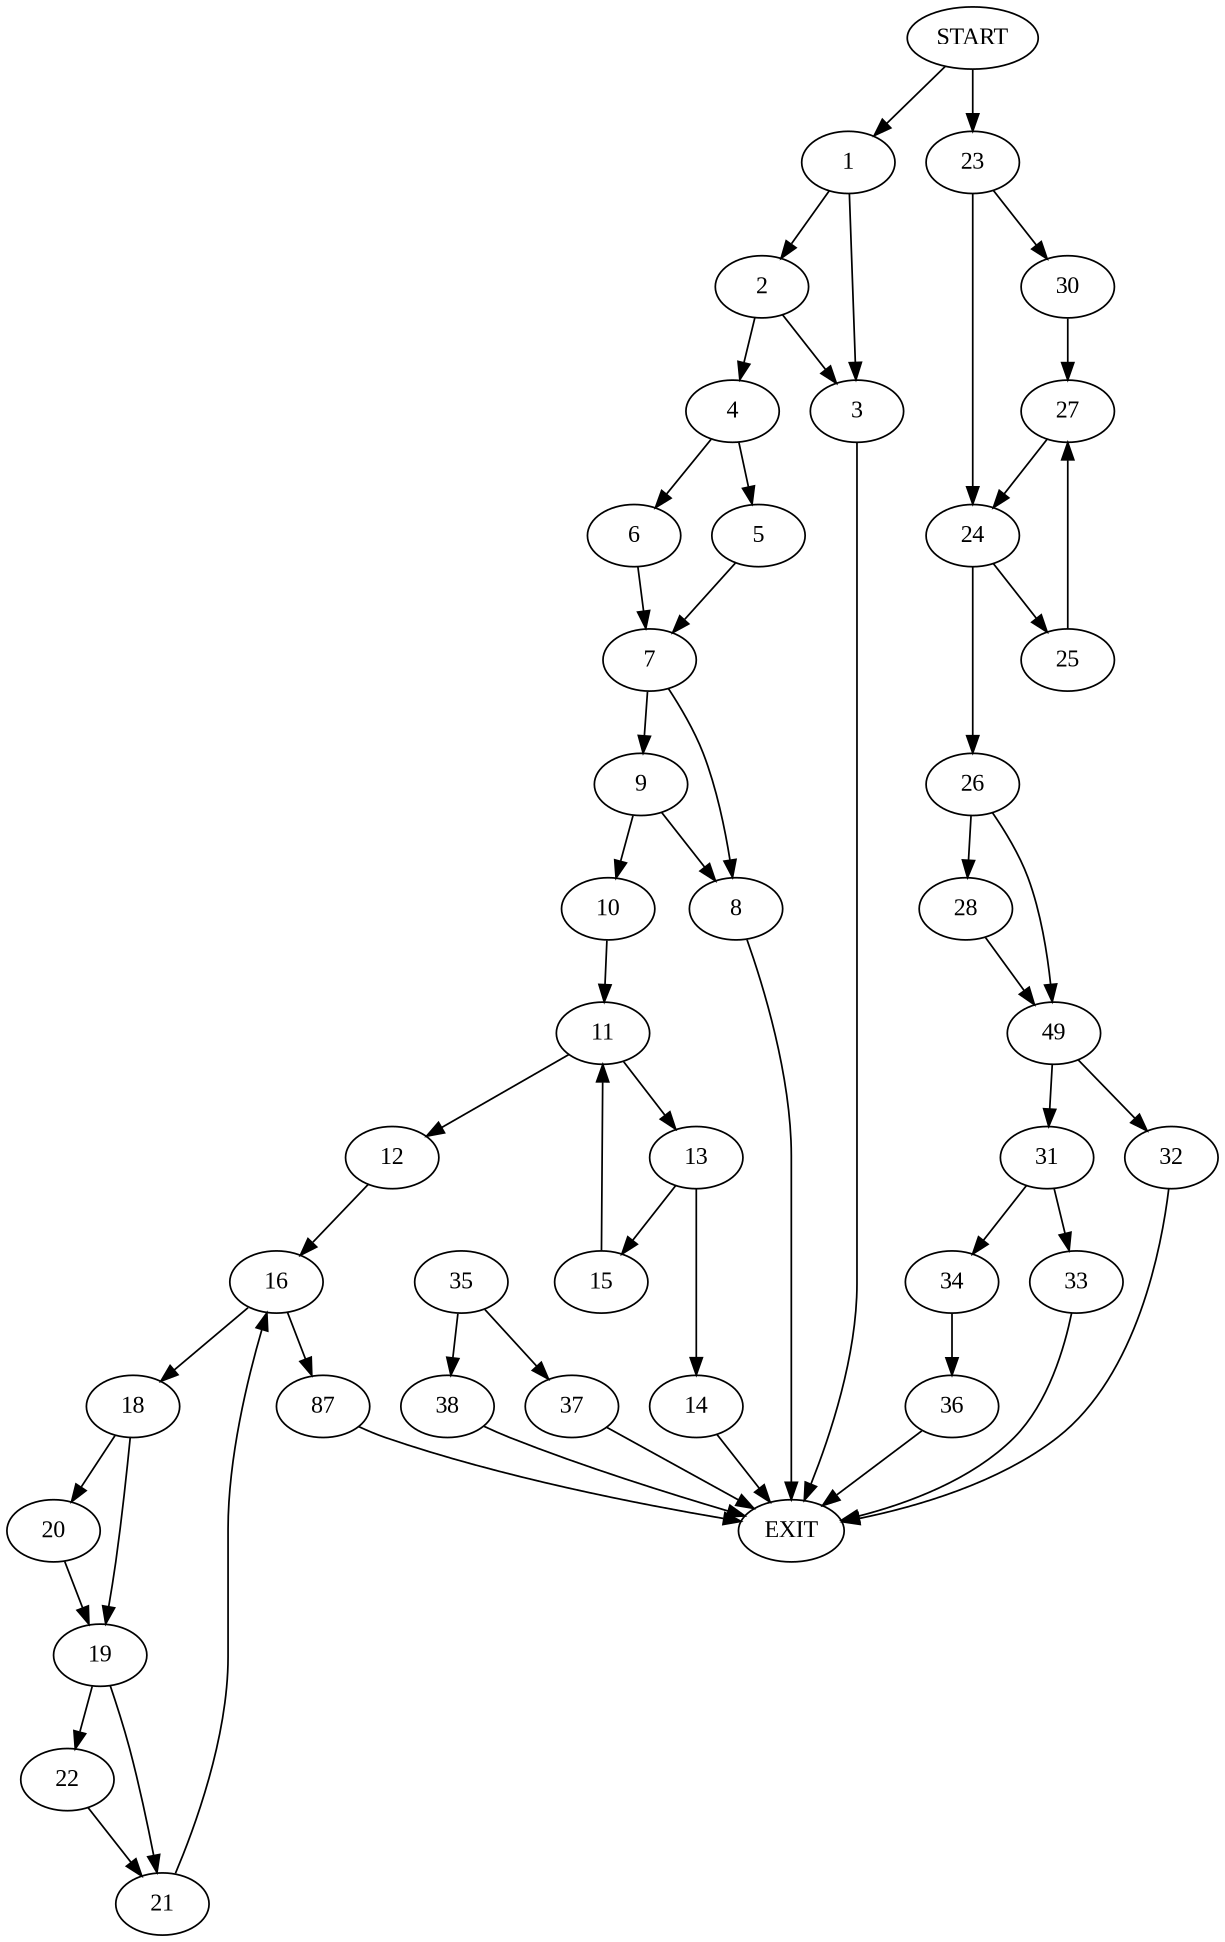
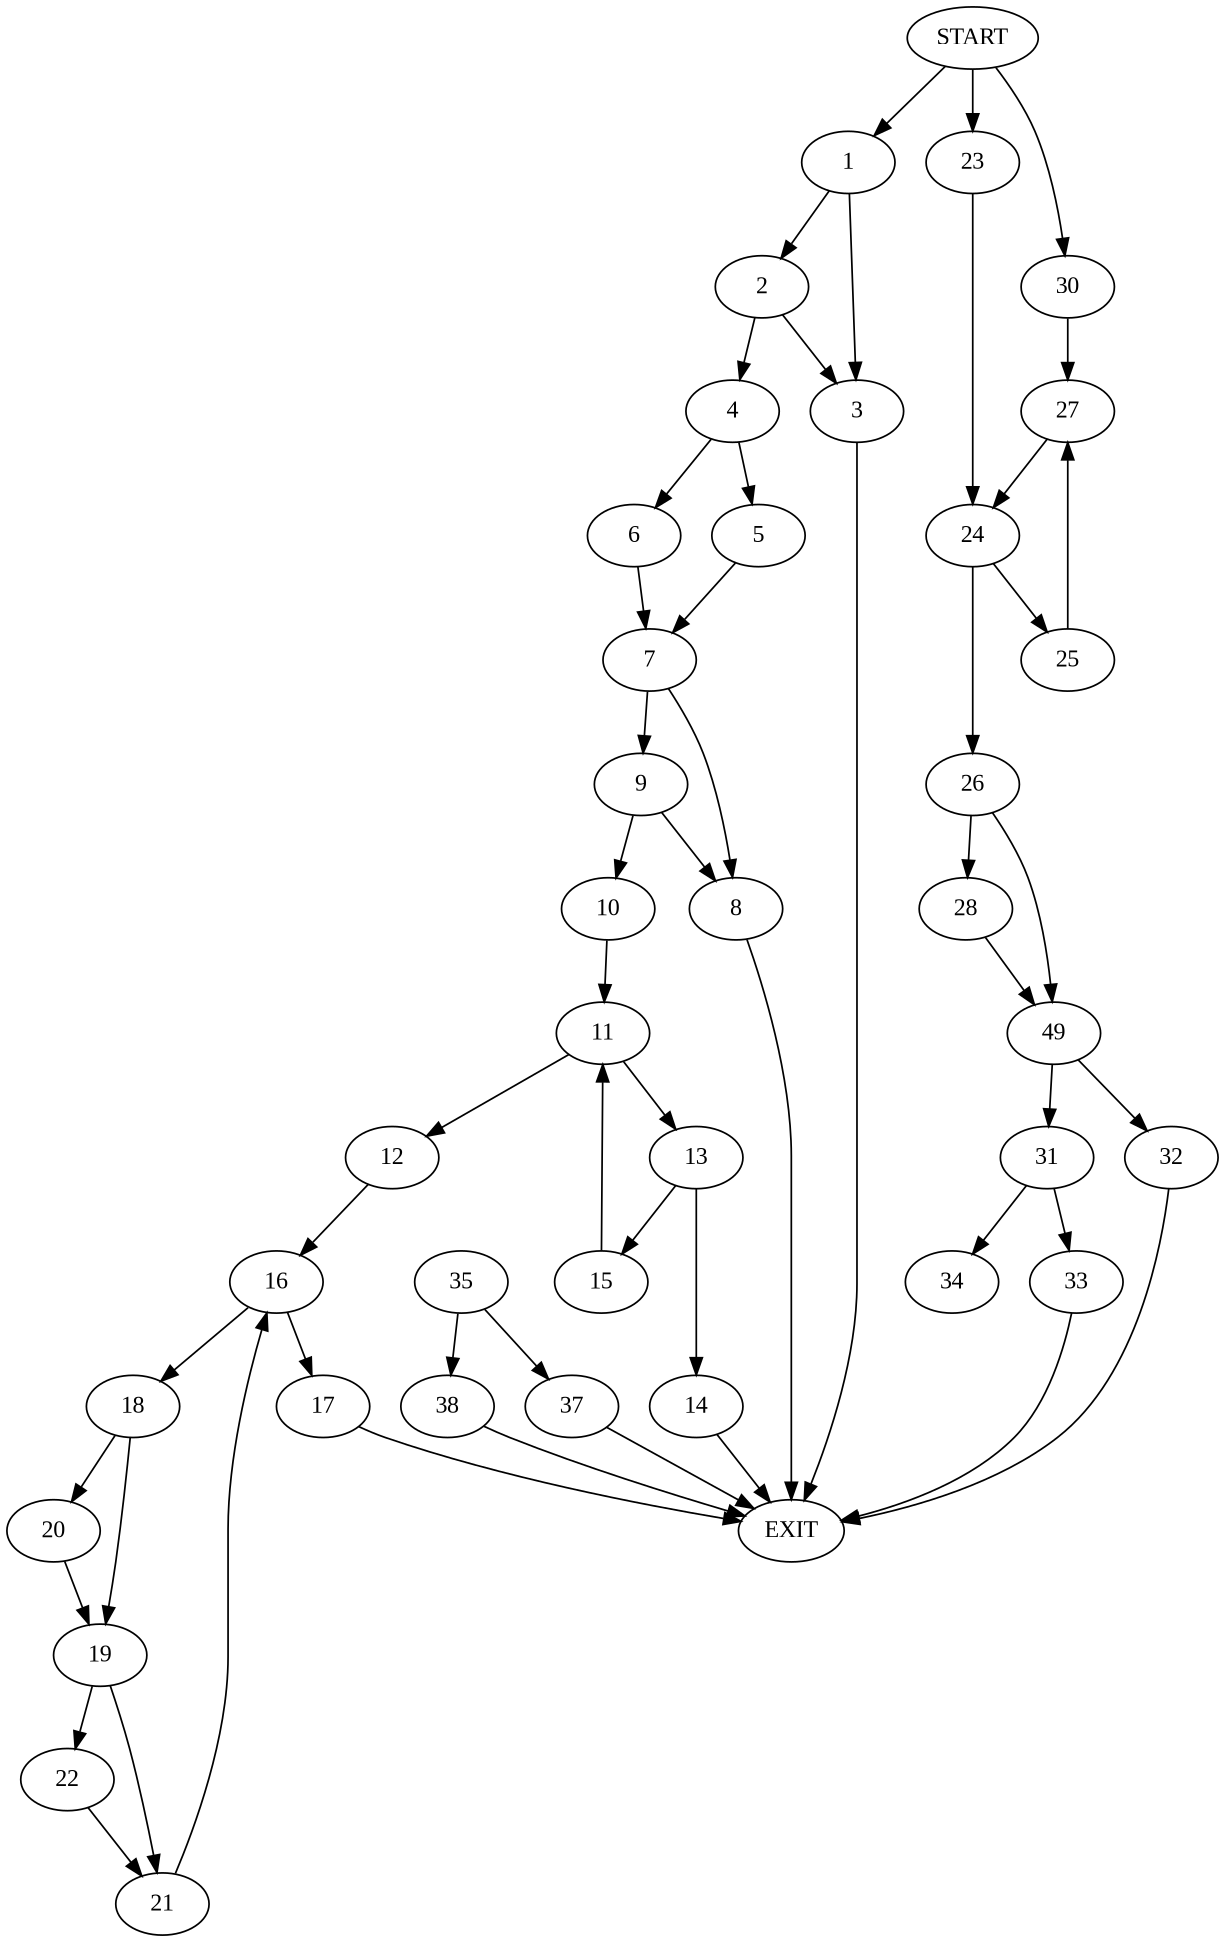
  digraph {
    fontname="Liberation Serif"
    node [fontname="Liberation Serif"]
    edge [fontname="Liberation Serif"]
    n1 [label=START]
    1
    23
    30
    2
    3
    24
    27
    n9 [label=EXIT]
    4
    5
    6
    7
    8
    9
    10
    11
    12
    13
    16
    14
    15
-   17 [label=87]
+   17
    18
    19
    20
    21
    22
    25
    26
    28
    n32 [label=49]
    31
    32
    33
    34
-   36
    35
    37
    38
    n1 -> 1
    n1 -> 23
-   23 -> 30
+   n1 -> 30
    1 -> 2
    1 -> 3
    23 -> 24
    30 -> 27
    2 -> 3
    2 -> 4
    3 -> n9
    24 -> 25
    24 -> 26
    27 -> 24
    4 -> 5
    4 -> 6
    5 -> 7
    6 -> 7
    7 -> 8
    7 -> 9
    8 -> n9
    9 -> 8
    9 -> 10
    10 -> 11
    11 -> 12
    11 -> 13
    12 -> 16
    13 -> 14
    13 -> 15
    16 -> 17
    16 -> 18
    14 -> n9
    15 -> 11
    17 -> n9
    18 -> 19
    18 -> 20
    19 -> 21
    19 -> 22
    20 -> 19
    21 -> 16
    22 -> 21
    25 -> 27
    26 -> 28
    26 -> n32
    28 -> n32
    n32 -> 31
    n32 -> 32
    31 -> 33
    31 -> 34
    32 -> n9
    33 -> n9
-   34 -> 36
-   36 -> n9
    35 -> 37
    35 -> 38
    37 -> n9
    38 -> n9
  }
